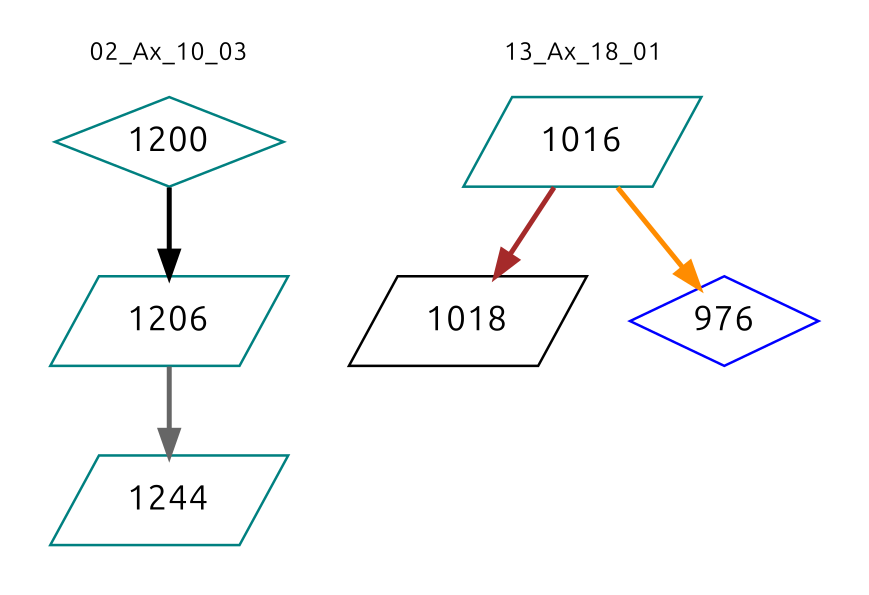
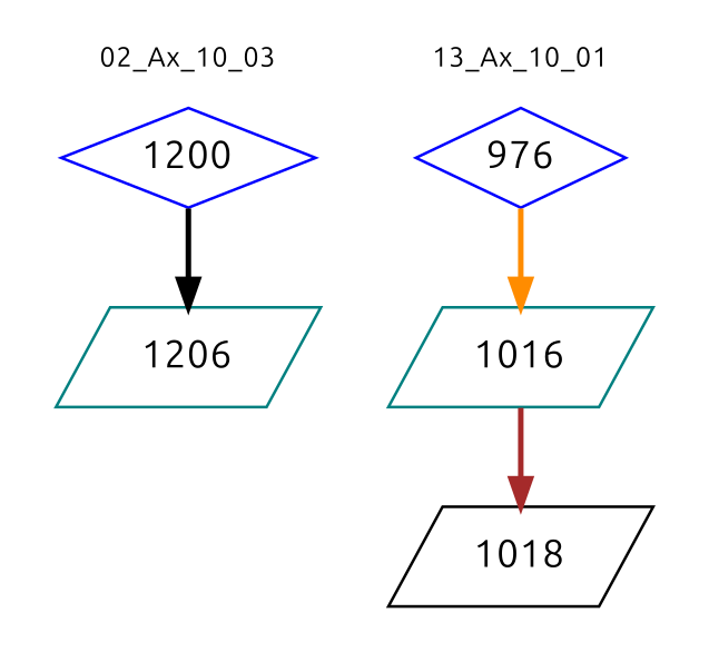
  digraph {
    fontname=Ubuntu
    node [color=teal fontname=Ubuntu shape=parallelogram]
    edge [fontname=Ubuntu style=bold]
-   n1 [label=1200 shape=diamond]
+   n1 [color=blue label=1200 shape=diamond]
    n2 [label=1206]
-   n3 [label=1244]
    n4 [color=black label=1018]
    n5 [label=1016]
    n6 [color=blue label=976 shape=diamond]
    subgraph cluster_1 {
      color=white
      fontsize=10
      label="02_Ax_10_03"
      n1
      n2
-     n3
    }
    subgraph cluster_2 {
      color=white
      fontsize=10
-     label="13_Ax_18_01"
+     label="13_Ax_10_01"
      n4
      n5
      n6
    }
    n1 -> n2 [color=black]
-   n2 -> n3 [color=gray40]
    n5 -> n4 [color=brown]
-   n5 -> n6 [color=darkorange]
+   n6 -> n5 [color=darkorange]
  }
